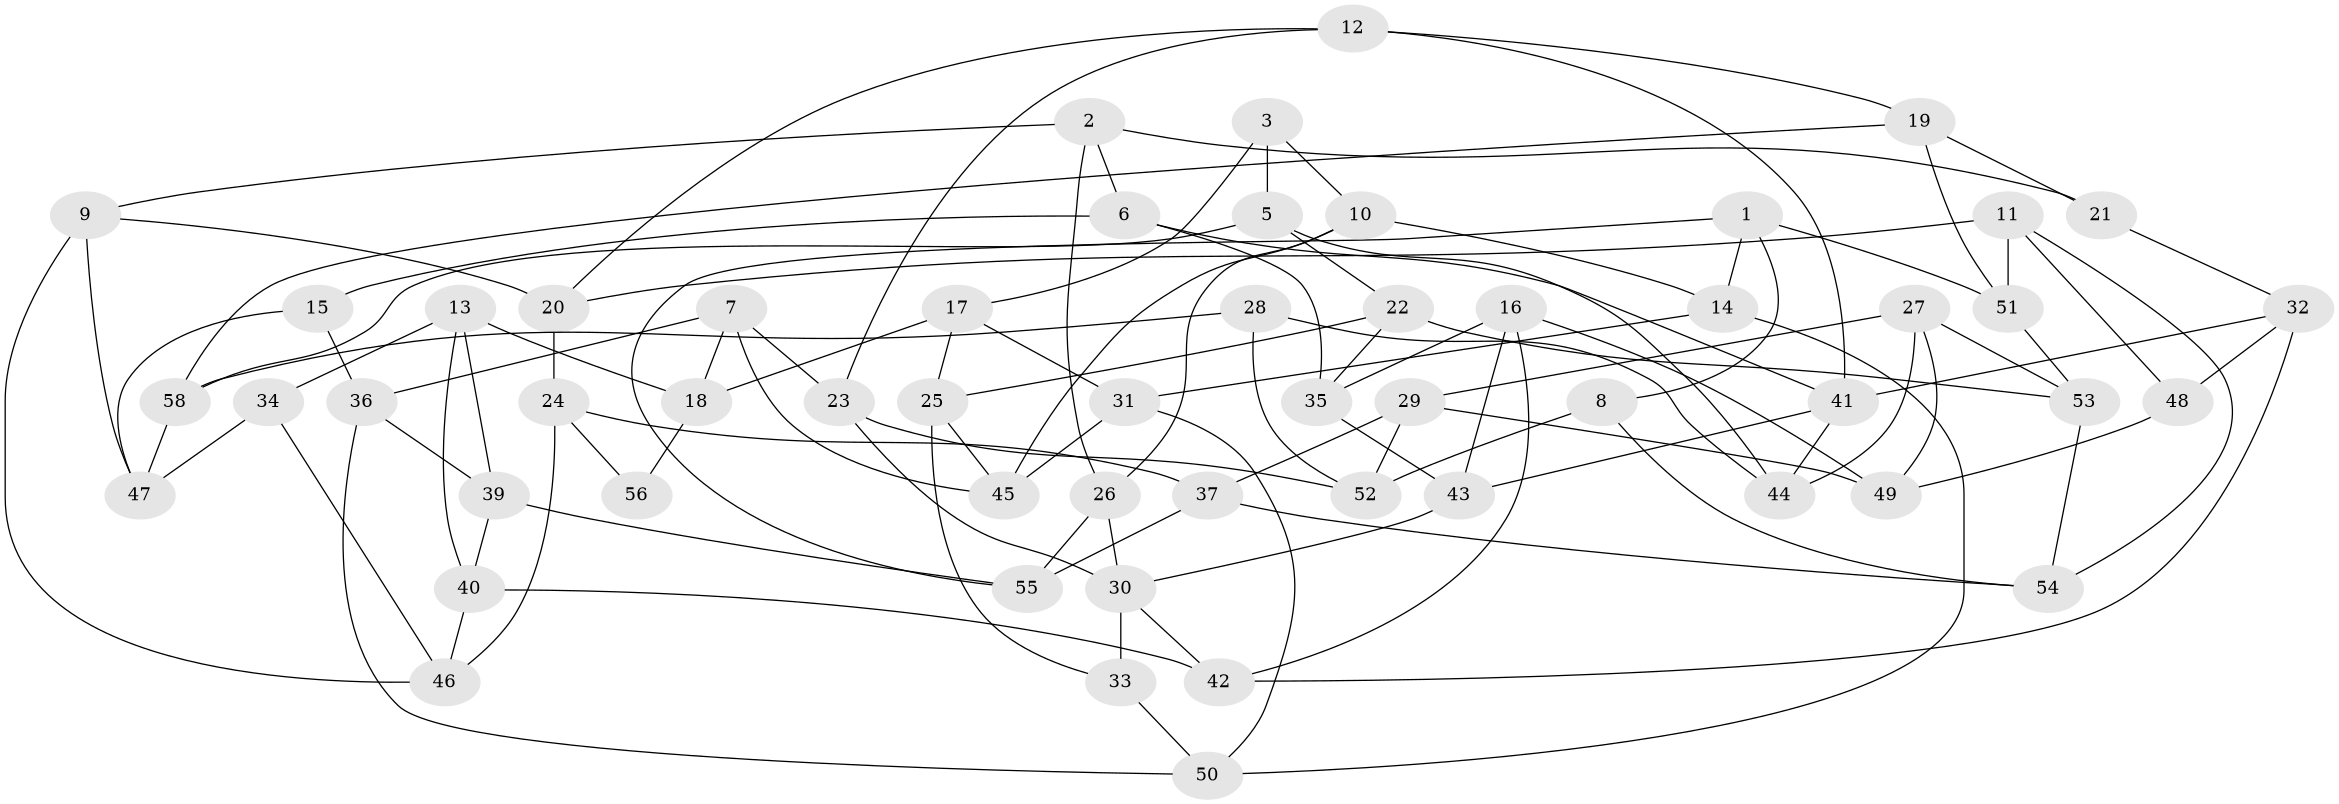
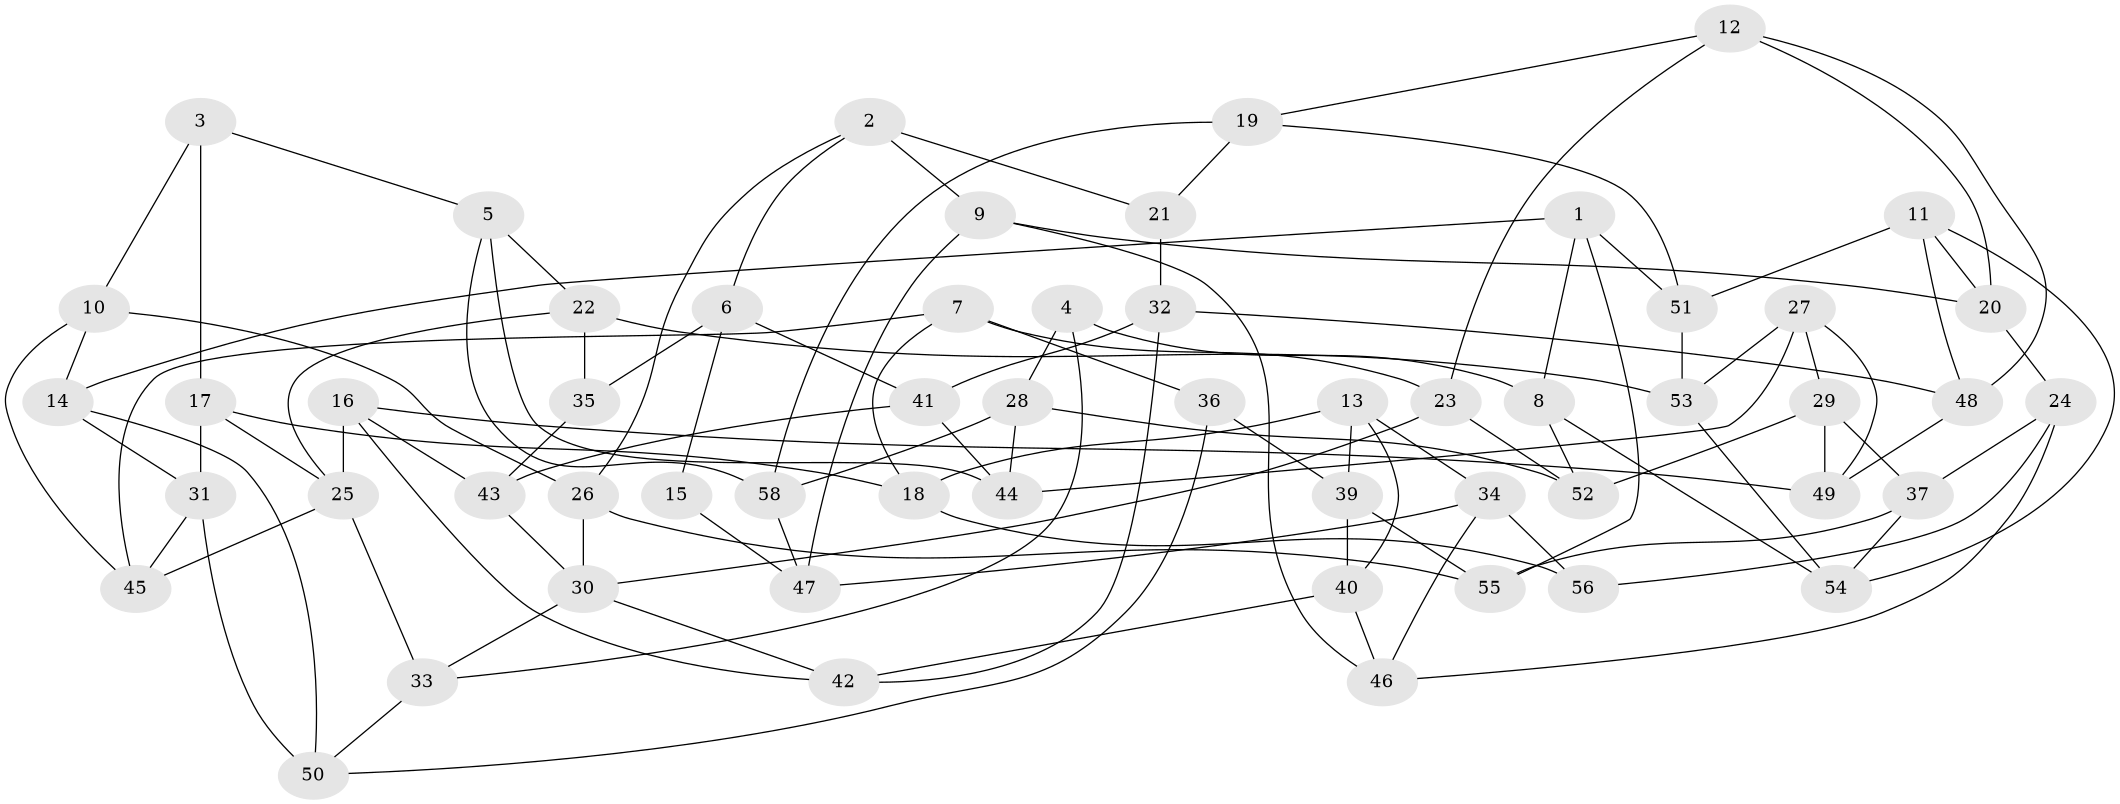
  graph {
    node [color=gray90 style=filled]
    1
    8
    14
    51
    55
    52
    54
    31
    50
    53
    2
    6
    9
    21
    26
    15
    35
    41
    20
    46
    47
    32
    30
    3
    5
    10
    17
+   4
    28
    33
    22
    n32 [label=58]
    44
    45
    18
    25
    36
    43
    7
    23
    56
    39
    24
    11
    48
    49
    12
    19
    13
    34
    40
    42
    16
    37
    27
    29
    1 -- 8
    1 -- 14
    1 -- 51
    1 -- 55
    8 -- 52
    8 -- 54
    14 -- 31
    14 -- 50
    51 -- 53
    31 -- 50
    31 -- 45
    53 -- 54
    2 -- 6
    2 -- 9
    2 -- 21
    2 -- 26
    6 -- 15
    6 -- 35
    6 -- 41
    9 -- 20
    9 -- 46
    9 -- 47
    21 -- 32
    26 -- 55
    26 -- 30
    15 -- 47
-   15 -- 36
    35 -- 43
    41 -- 44
    41 -- 43
    20 -- 24
    32 -- 41
    32 -- 48
    32 -- 42
    30 -- 33
    30 -- 42
    3 -- 5
    3 -- 10
    3 -- 17
    5 -- 22
    5 -- n32
    5 -- 44
    10 -- 14
    10 -- 26
    10 -- 45
    17 -- 31
    17 -- 18
    17 -- 25
+   4 -- 8
+   4 -- 28
+   4 -- 33
    28 -- 52
    28 -- n32
    28 -- 44
    33 -- 50
    22 -- 53
    22 -- 35
    22 -- 25
    n32 -- 47
    18 -- 56
    25 -- 33
    25 -- 45
    36 -- 50
    36 -- 39
    43 -- 30
    7 -- 45
    7 -- 18
    7 -- 36
    7 -- 23
    23 -- 52
    23 -- 30
    39 -- 55
    39 -- 40
    24 -- 46
    24 -- 56
    24 -- 37
    11 -- 51
    11 -- 54
    11 -- 20
    11 -- 48
    48 -- 49
    12 -- 20
    12 -- 23
-   12 -- 41
+   12 -- 48
    12 -- 19
    19 -- 51
    19 -- 21
    19 -- n32
    13 -- 18
    13 -- 39
    13 -- 34
    13 -- 40
    34 -- 46
    34 -- 47
+   34 -- 56
    40 -- 46
    40 -- 42
-   16 -- 35
+   16 -- 25
    16 -- 43
    16 -- 49
    16 -- 42
    37 -- 55
    37 -- 54
    27 -- 53
    27 -- 44
    27 -- 49
    27 -- 29
    29 -- 52
    29 -- 49
    29 -- 37
  }
